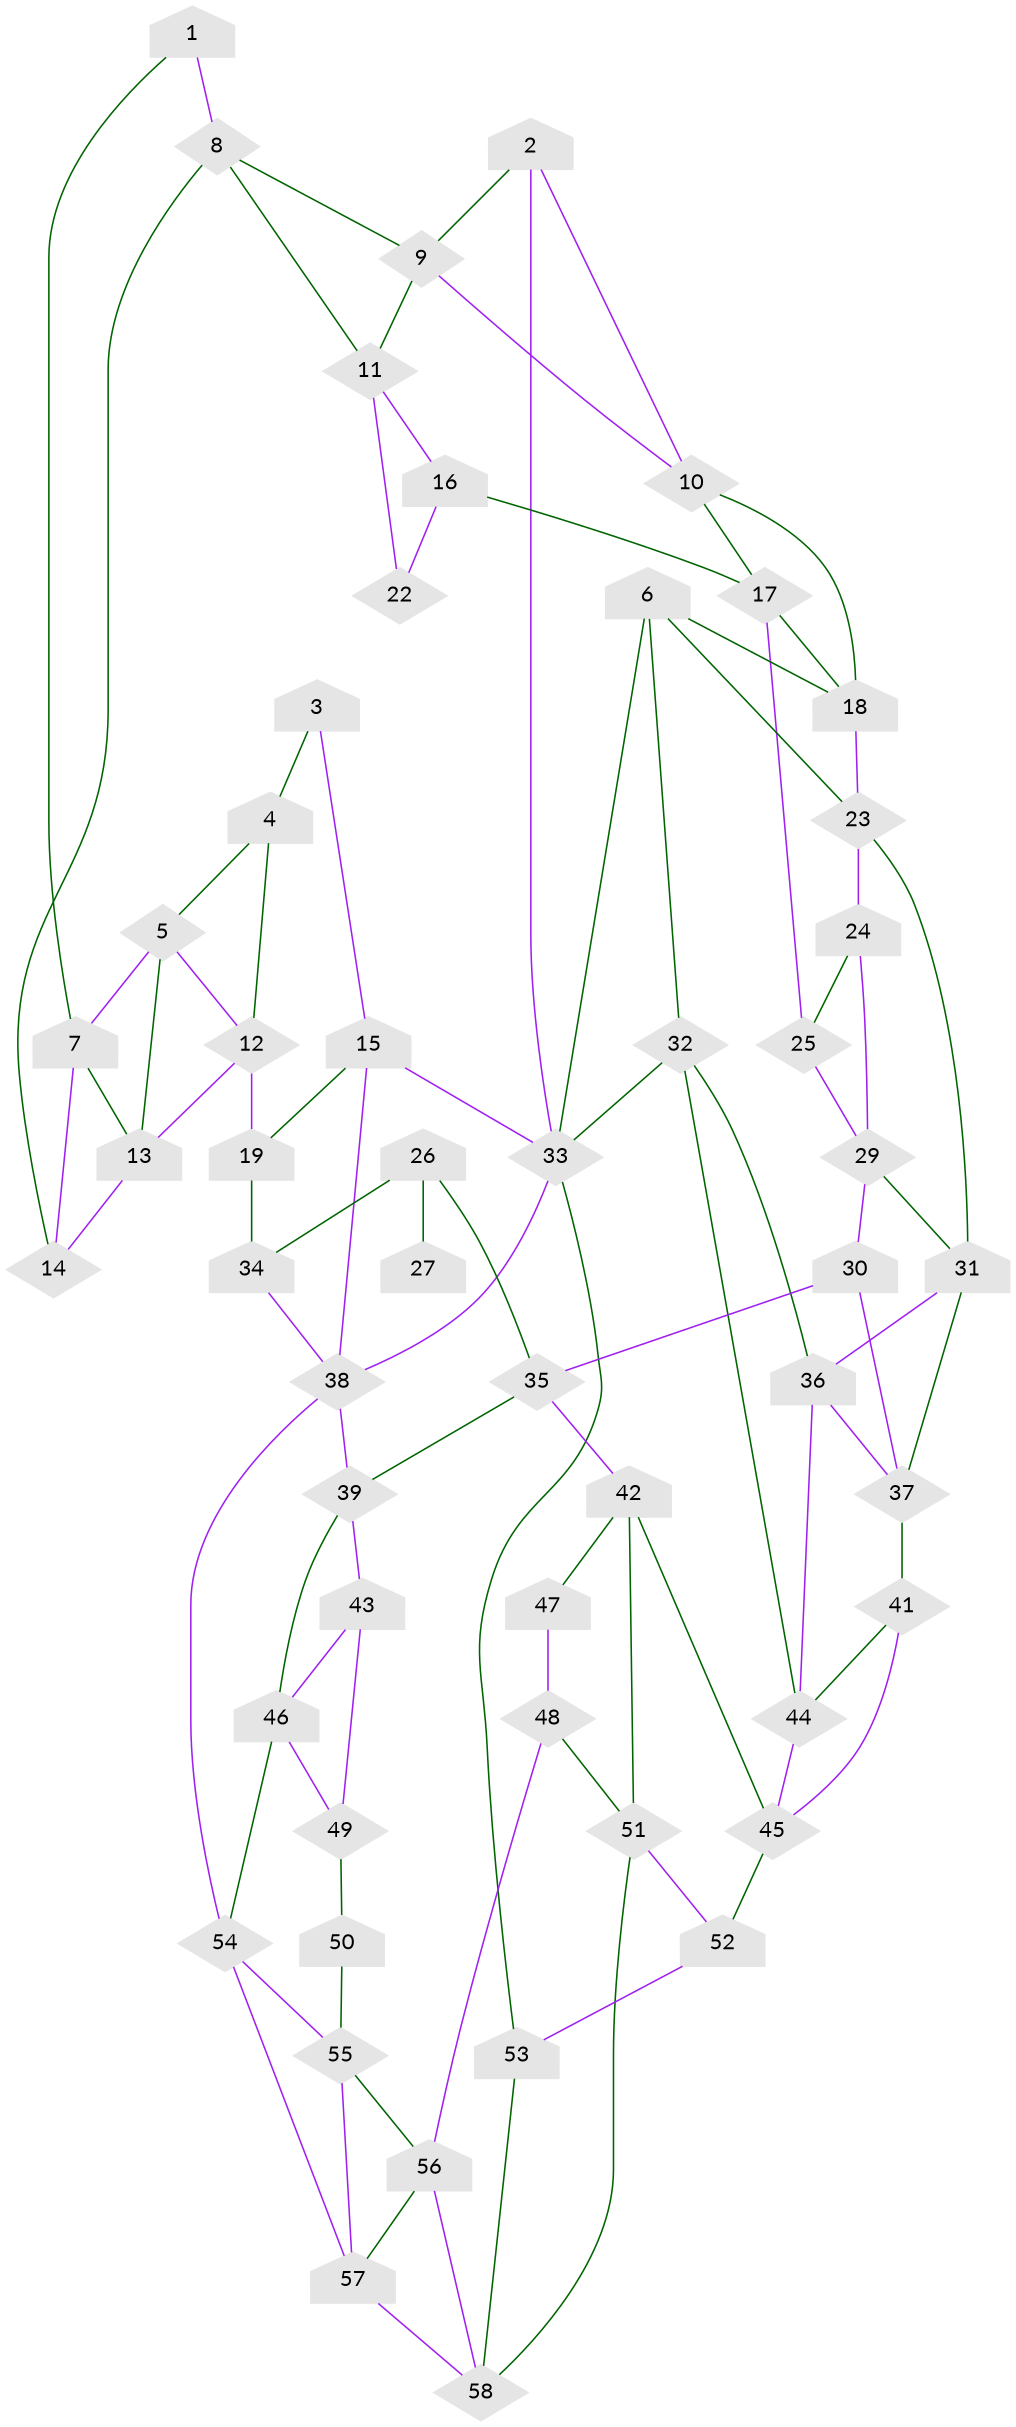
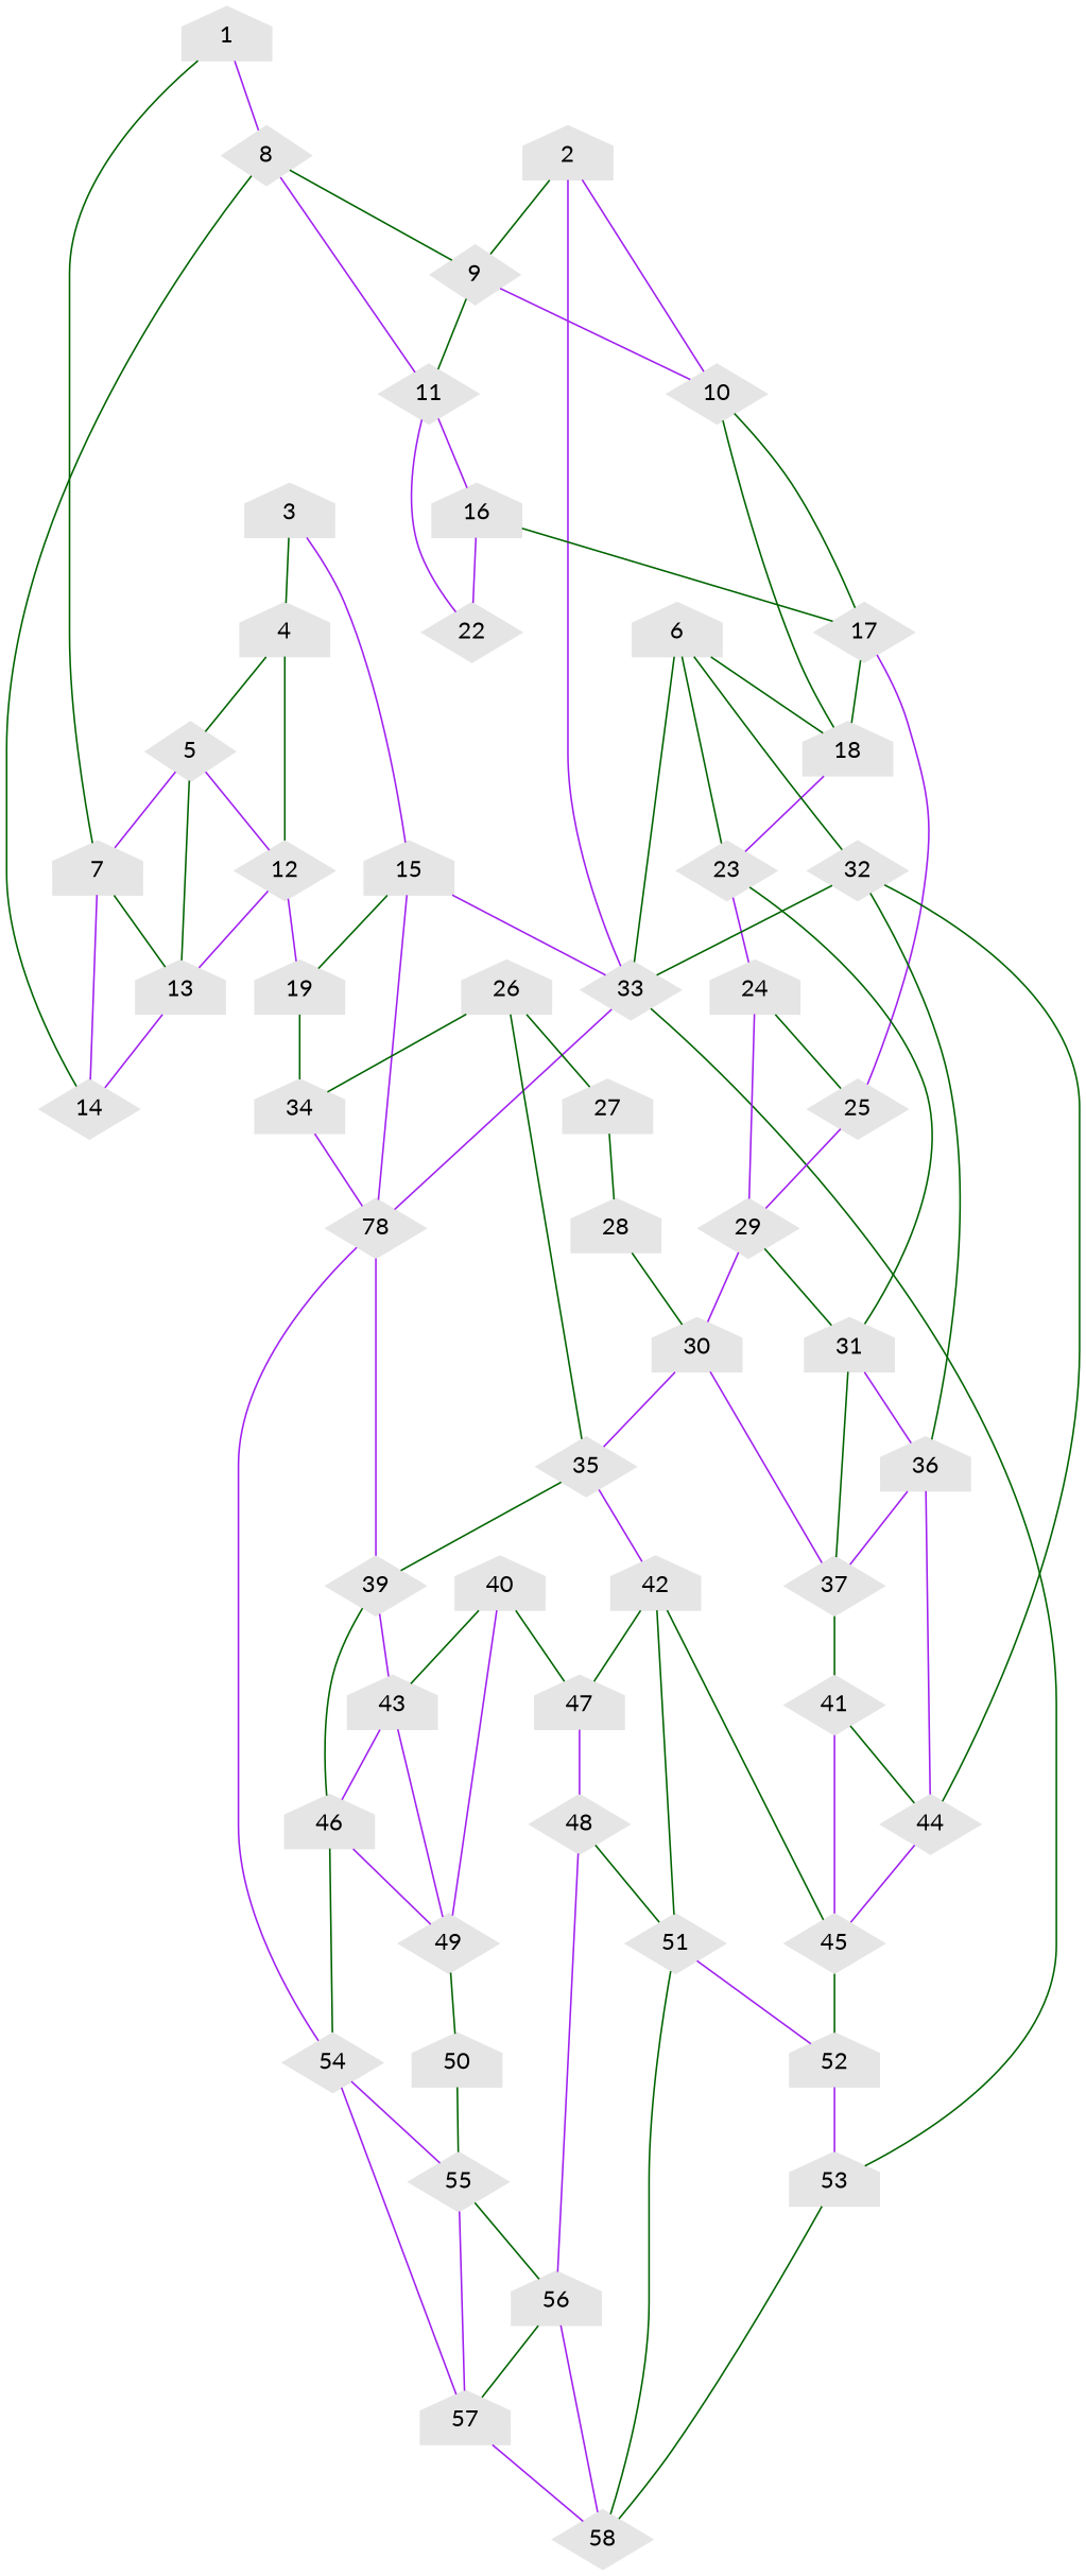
  graph {
    fontname=Lato
    node [color=gray90 fontname=Lato shape=house style=filled]
    edge [color=darkgreen fontname=Lato weight=1.0]
    1
    7
    8 [shape=diamond]
    13
    14 [shape=diamond]
    9 [shape=diamond]
    11 [shape=diamond]
    2
    10 [shape=diamond]
    33 [shape=diamond]
    18
    17 [shape=diamond]
-   38 [shape=diamond]
+   38 [shape=diamond label=78]
    53
    3
    4
    15
    5 [shape=diamond]
    12 [shape=diamond]
    19
    6
    23 [shape=diamond]
    32 [shape=diamond]
    24
    31
    36
    44 [shape=diamond]
    16
    22 [shape=diamond]
    25 [shape=diamond]
    34
    39 [shape=diamond]
    54 [shape=diamond]
    29 [shape=diamond]
    27
+   28
    30
    37 [shape=diamond]
    26
    35 [shape=diamond]
    42
    41 [shape=diamond]
    45 [shape=diamond]
    58 [shape=diamond]
    43
    46
    47
    51 [shape=diamond]
    55 [shape=diamond]
    57
    49 [shape=diamond]
+   40
    48 [shape=diamond]
    50
    52
    56
    1 -- 7
    1 -- 8 [color=purple]
    7 -- 13
    7 -- 14 [color=purple]
    8 -- 14
    8 -- 9
-   8 -- 11
+   8 -- 11 [color=purple]
    13 -- 14 [color=purple]
    9 -- 11
    9 -- 10 [color=purple]
    11 -- 16 [color=purple]
    11 -- 22 [color=purple]
    2 -- 9
    2 -- 10 [color=purple]
    2 -- 33 [color=purple]
    10 -- 18
    10 -- 17
    33 -- 38 [color=purple]
    33 -- 53
    18 -- 23 [color=purple]
    17 -- 18
    17 -- 25 [color=purple]
    38 -- 39 [color=purple]
    38 -- 54 [color=purple]
    53 -- 58
    3 -- 4 [weight=2.0]
    3 -- 15 [color=purple weight=2.0]
    4 -- 5
    4 -- 12
    15 -- 33 [color=purple]
    15 -- 38 [color=purple]
    15 -- 19
    5 -- 7 [color=purple]
    5 -- 13
    5 -- 12 [color=purple]
    12 -- 13 [color=purple]
    12 -- 19 [color=purple]
    19 -- 34 [weight=2.0]
    6 -- 33
    6 -- 18
    6 -- 23
    6 -- 32
    23 -- 24 [color=purple]
    23 -- 31
    32 -- 33
    32 -- 36
    32 -- 44
    24 -- 25
    24 -- 29 [color=purple]
    31 -- 36 [color=purple]
    31 -- 37
    36 -- 44 [color=purple]
    36 -- 37 [color=purple]
    44 -- 45 [color=purple]
    16 -- 17
    16 -- 22 [color=purple]
    25 -- 29 [color=purple]
    34 -- 38 [color=purple]
    39 -- 43 [color=purple]
    39 -- 46
    54 -- 55 [color=purple]
    54 -- 57 [color=purple]
    29 -- 31
    29 -- 30 [color=purple]
+   27 -- 28
+   28 -- 30
    30 -- 37 [color=purple]
    30 -- 35 [color=purple]
    37 -- 41
    26 -- 34
    26 -- 27 [weight=2.0]
    26 -- 35
    35 -- 39
    35 -- 42 [color=purple]
    42 -- 45
    42 -- 47
    42 -- 51
    41 -- 44
    41 -- 45 [color=purple weight=2.0]
    45 -- 52 [weight=2.0]
    43 -- 46 [color=purple]
    43 -- 49 [color=purple]
    46 -- 54
    46 -- 49 [color=purple]
    47 -- 48 [color=purple]
    51 -- 58
    51 -- 52 [color=purple]
    55 -- 57 [color=purple]
    55 -- 56
    57 -- 58 [color=purple]
    49 -- 50
+   40 -- 43
+   40 -- 47
+   40 -- 49 [color=purple]
    48 -- 51
    48 -- 56 [color=purple]
    50 -- 55
    52 -- 53 [color=purple]
    56 -- 58 [color=purple]
    56 -- 57
  }
